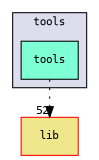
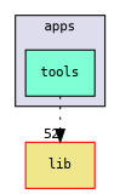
  digraph {
    compound=true
    fontname="DejaVu Sans Mono"
    node [fontname="DejaVu Sans Mono" fontsize=10 shape=box style=filled]
    n1 [fillcolor=aquamarine label=tools pencolor=black]
    n2 [color=red fillcolor=khaki label=lib]
    subgraph cluster_1 {
      bgcolor="#ddddee"
      fontsize=10
-     label=tools
+     label=apps
      pencolor=black
      n1
    }
    n1 -> n2 [headlabel=52 labeldistance=1.5 labelfontname=Helvetica labelfontsize=10 style=dotted fontname="DejaVu Sans Mono"]
  }
